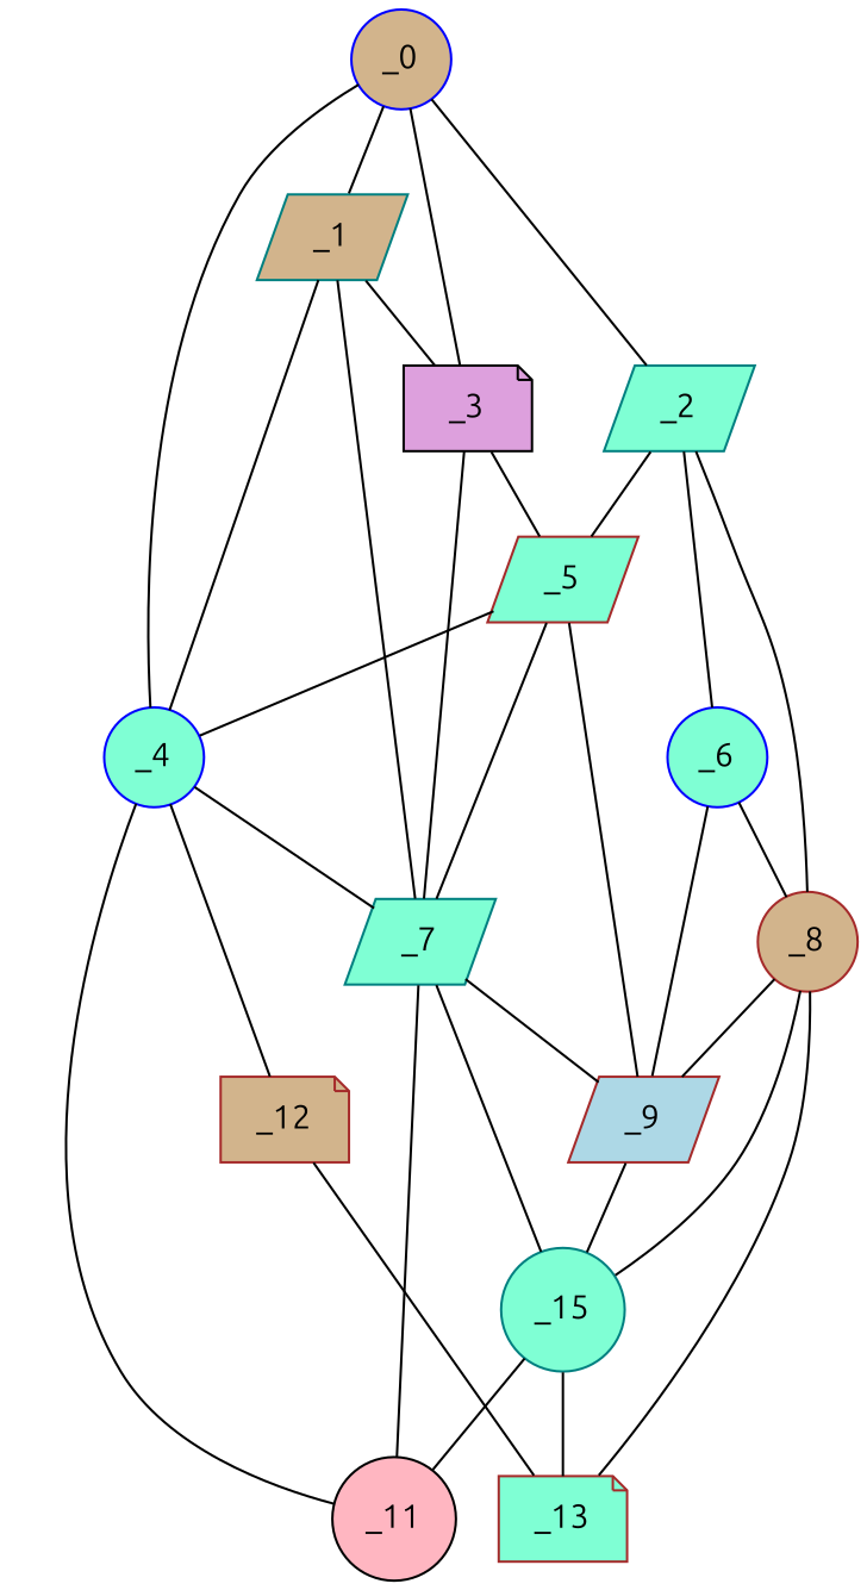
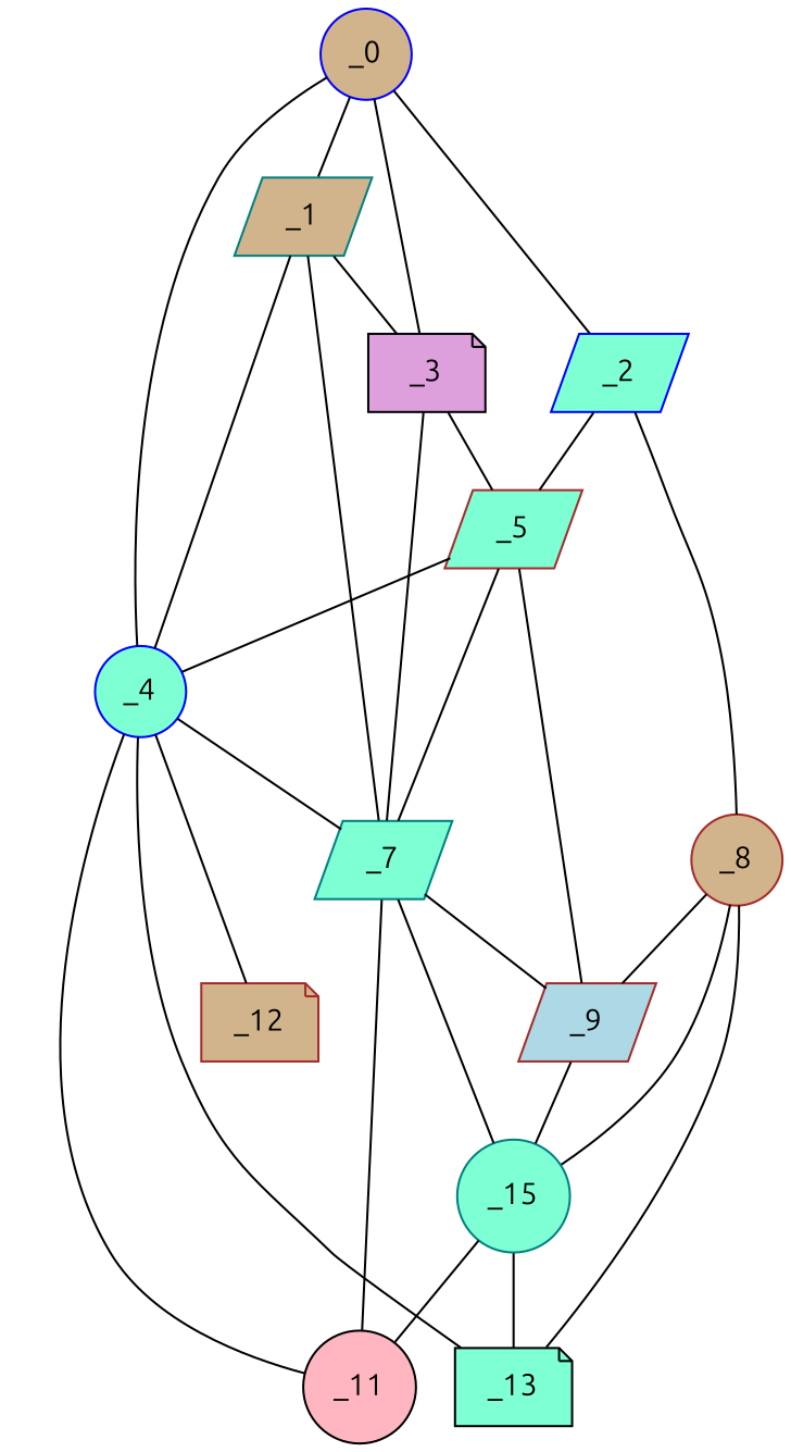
  graph {
    fontname=Ubuntu
    node [color=blue fillcolor=aquamarine fontname=Ubuntu shape=circle style=filled x=72 y=80]
    edge [fontname=Ubuntu valence=1]
    _0 [fillcolor=tan x=18]
    _1 [color=teal fillcolor=tan shape=parallelogram x=45 y=67]
-   _2 [color=teal shape=parallelogram x=48 y=6]
+   _2 [shape=parallelogram x=48 y=6]
    _3 [color=black fillcolor=plum shape=note x=50 y=53]
    _4 [x=69 y=126]
    _7 [color=teal shape=parallelogram y=63]
    _5 [color=brown shape=parallelogram x=71 y=44]
-   _6 [y=12]
    _8 [color=brown fillcolor=tan x=81 y=6]
    _11 [color=black fillcolor=lightpink x=96 y=72]
    _12 [color=brown fillcolor=tan shape=note x=111 y=108]
    _9 [color=brown fillcolor=lightblue shape=parallelogram x=83 y=47]
    n13 [color=teal label=_15 x=94 y=53]
-   _13 [color=brown shape=note x=113]
+   _13 [color=black shape=note x=113]
    _0 -- _1 [valence=2]
    _0 -- _2
    _0 -- _3
    _0 -- _4
    _1 -- _3 [valence=2]
    _1 -- _4
    _1 -- _7
    _2 -- _5
-   _2 -- _6 [valence=2]
    _2 -- _8
    _3 -- _7 [valence=2]
    _3 -- _5 [valence=2]
    _4 -- _7 [valence=2]
    _4 -- _11 [valence=2]
    _4 -- _12
    _7 -- _11
    _7 -- _9 [valence=2]
    _7 -- n13 [valence=2]
    _5 -- _4
    _5 -- _7
    _5 -- _9 [valence=2]
-   _6 -- _8
-   _6 -- _9 [valence=2]
    _8 -- _9
    _8 -- n13 [valence=2]
    _8 -- _13
-   _12 -- _13
+   _4 -- _13
    _9 -- n13 [valence=2]
    n13 -- _11 [valence=2]
    n13 -- _13
  }
